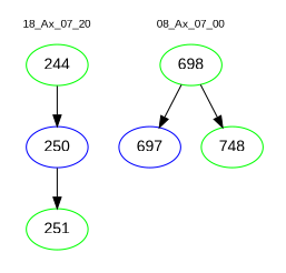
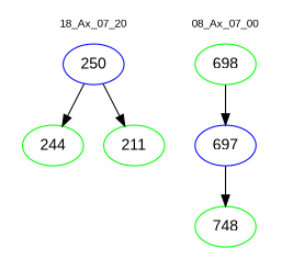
  digraph {
    fontname="Liberation Sans"
    node [color=green fontname="Liberation Sans"]
    edge [color=black fontname="Liberation Sans"]
    n1 [color=blue label=250]
    n2 [label=244]
-   n3 [label=251]
+   n3 [label=211]
    n4 [color=blue label=697]
    n5 [label=698]
    n6 [label=748]
    subgraph cluster_1 {
      color=white
      fontsize=10
      label="18_Ax_07_20"
      n1
      n2
      n3
    }
    subgraph cluster_2 {
      color=white
      fontsize=10
      label="08_Ax_07_00"
      n4
      n5
      n6
    }
-   n2 -> n1
+   n1 -> n2
    n1 -> n3
-   n5 -> n6
+   n4 -> n6
    n5 -> n4
  }
